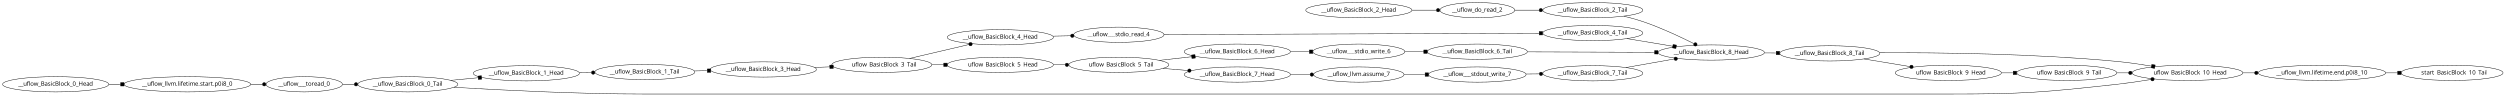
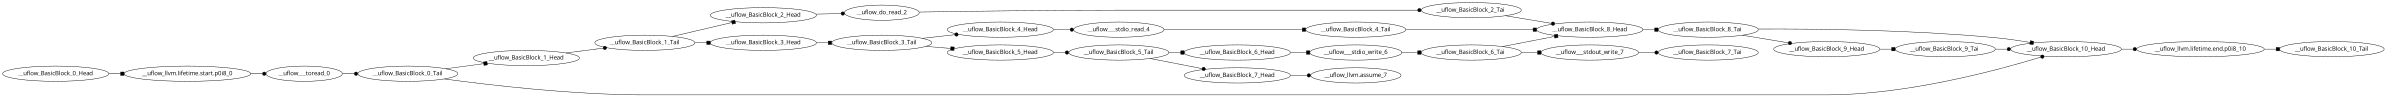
  digraph {
    fontname="Open Sans"
    rankdir=LR
    node [fontname="Open Sans"]
    edge [arrowhead=dot fontname="Open Sans"]
    __uflow___toread_0
    __uflow_BasicBlock_0_Tail
    __uflow_BasicBlock_1_Head
    __uflow_BasicBlock_10_Head
    __uflow_BasicBlock_1_Tail
    "__uflow_llvm.lifetime.end.p0i8_10"
    __uflow_BasicBlock_2_Head
    __uflow_BasicBlock_3_Head
-   __uflow_BasicBlock_10_Tail [label=__start_BasicBlock_10_Tail]
+   __uflow_BasicBlock_10_Tail
    __uflow_do_read_2
    __uflow_BasicBlock_3_Tail
    __uflow_BasicBlock_2_Tail
    __uflow_BasicBlock_4_Head
    __uflow_BasicBlock_5_Head
    __uflow_BasicBlock_8_Head
    __uflow_BasicBlock_8_Tail
    __uflow_BasicBlock_9_Head
    __uflow___stdio_read_4
    __uflow_BasicBlock_5_Tail
    __uflow_BasicBlock_4_Tail
    __uflow_BasicBlock_6_Head
    __uflow_BasicBlock_7_Head
    __uflow___stdio_write_6
    "__uflow_llvm.assume_7"
    __uflow_BasicBlock_6_Tail
    __uflow___stdout_write_7
    __uflow_BasicBlock_7_Tail
    __uflow_BasicBlock_9_Tail
    "__uflow_llvm.lifetime.start.p0i8_0"
    __uflow_BasicBlock_0_Head
    __uflow___toread_0 -> __uflow_BasicBlock_0_Tail
    __uflow_BasicBlock_0_Tail -> __uflow_BasicBlock_1_Head [arrowhead=box]
    __uflow_BasicBlock_0_Tail -> __uflow_BasicBlock_10_Head
    __uflow_BasicBlock_1_Head -> __uflow_BasicBlock_1_Tail
    __uflow_BasicBlock_10_Head -> "__uflow_llvm.lifetime.end.p0i8_10"
+   __uflow_BasicBlock_1_Tail -> __uflow_BasicBlock_2_Head [arrowhead=box]
    __uflow_BasicBlock_1_Tail -> __uflow_BasicBlock_3_Head [arrowhead=box]
    "__uflow_llvm.lifetime.end.p0i8_10" -> __uflow_BasicBlock_10_Tail [arrowhead=box]
    __uflow_BasicBlock_2_Head -> __uflow_do_read_2
    __uflow_BasicBlock_3_Head -> __uflow_BasicBlock_3_Tail [arrowhead=box]
    __uflow_do_read_2 -> __uflow_BasicBlock_2_Tail
    __uflow_BasicBlock_3_Tail -> __uflow_BasicBlock_4_Head
    __uflow_BasicBlock_3_Tail -> __uflow_BasicBlock_5_Head [arrowhead=box]
    __uflow_BasicBlock_2_Tail -> __uflow_BasicBlock_8_Head
    __uflow_BasicBlock_4_Head -> __uflow___stdio_read_4
    __uflow_BasicBlock_5_Head -> __uflow_BasicBlock_5_Tail
    __uflow_BasicBlock_8_Head -> __uflow_BasicBlock_8_Tail [arrowhead=box]
    __uflow_BasicBlock_8_Tail -> __uflow_BasicBlock_10_Head [arrowhead=box]
    __uflow_BasicBlock_8_Tail -> __uflow_BasicBlock_9_Head
    __uflow_BasicBlock_9_Head -> __uflow_BasicBlock_9_Tail [arrowhead=box]
    __uflow___stdio_read_4 -> __uflow_BasicBlock_4_Tail [arrowhead=box]
    __uflow_BasicBlock_5_Tail -> __uflow_BasicBlock_6_Head [arrowhead=box]
    __uflow_BasicBlock_5_Tail -> __uflow_BasicBlock_7_Head
    __uflow_BasicBlock_4_Tail -> __uflow_BasicBlock_8_Head [arrowhead=box]
    __uflow_BasicBlock_6_Head -> __uflow___stdio_write_6 [arrowhead=box]
    __uflow_BasicBlock_7_Head -> "__uflow_llvm.assume_7"
    __uflow___stdio_write_6 -> __uflow_BasicBlock_6_Tail [arrowhead=box]
-   "__uflow_llvm.assume_7" -> __uflow___stdout_write_7 [arrowhead=box]
+   __uflow_BasicBlock_6_Tail -> __uflow___stdout_write_7 [arrowhead=box]
    __uflow_BasicBlock_6_Tail -> __uflow_BasicBlock_8_Head [arrowhead=box]
    __uflow___stdout_write_7 -> __uflow_BasicBlock_7_Tail
-   __uflow_BasicBlock_7_Tail -> __uflow_BasicBlock_8_Head
    __uflow_BasicBlock_9_Tail -> __uflow_BasicBlock_10_Head
    "__uflow_llvm.lifetime.start.p0i8_0" -> __uflow___toread_0
    __uflow_BasicBlock_0_Head -> "__uflow_llvm.lifetime.start.p0i8_0" [arrowhead=box]
  }
